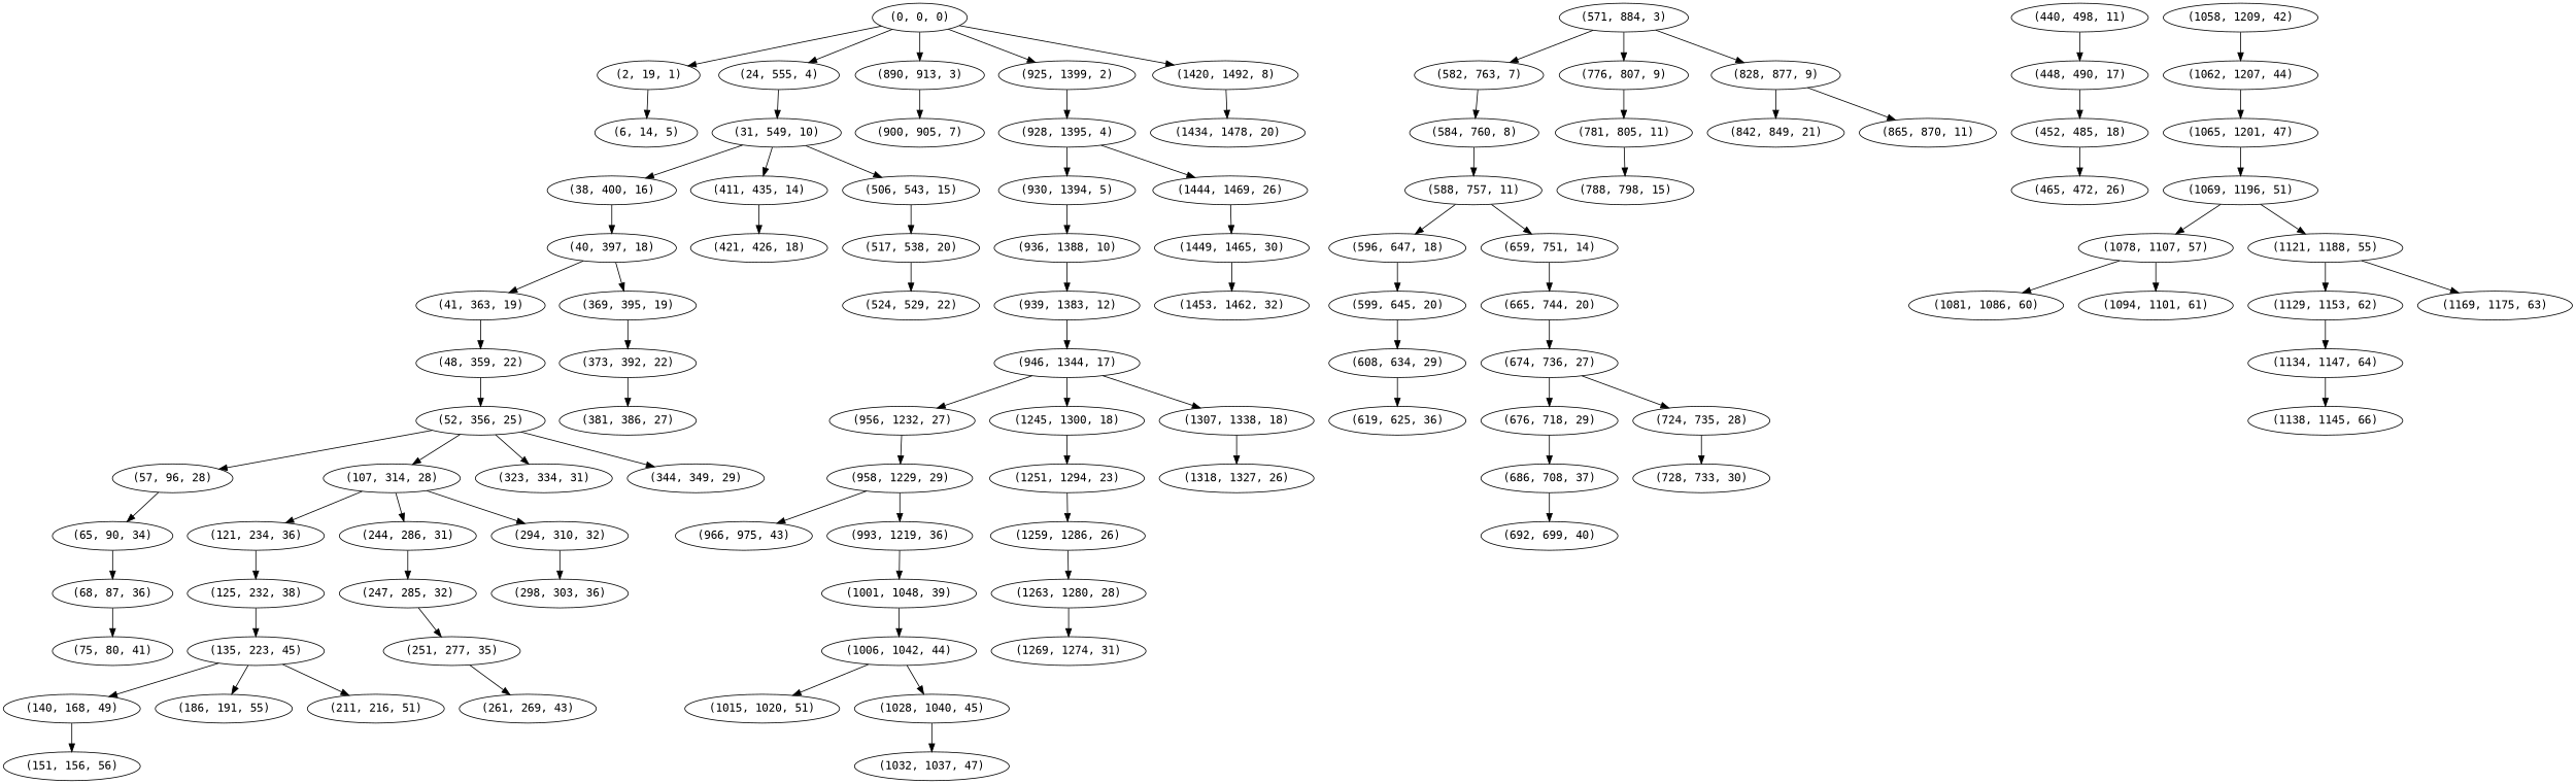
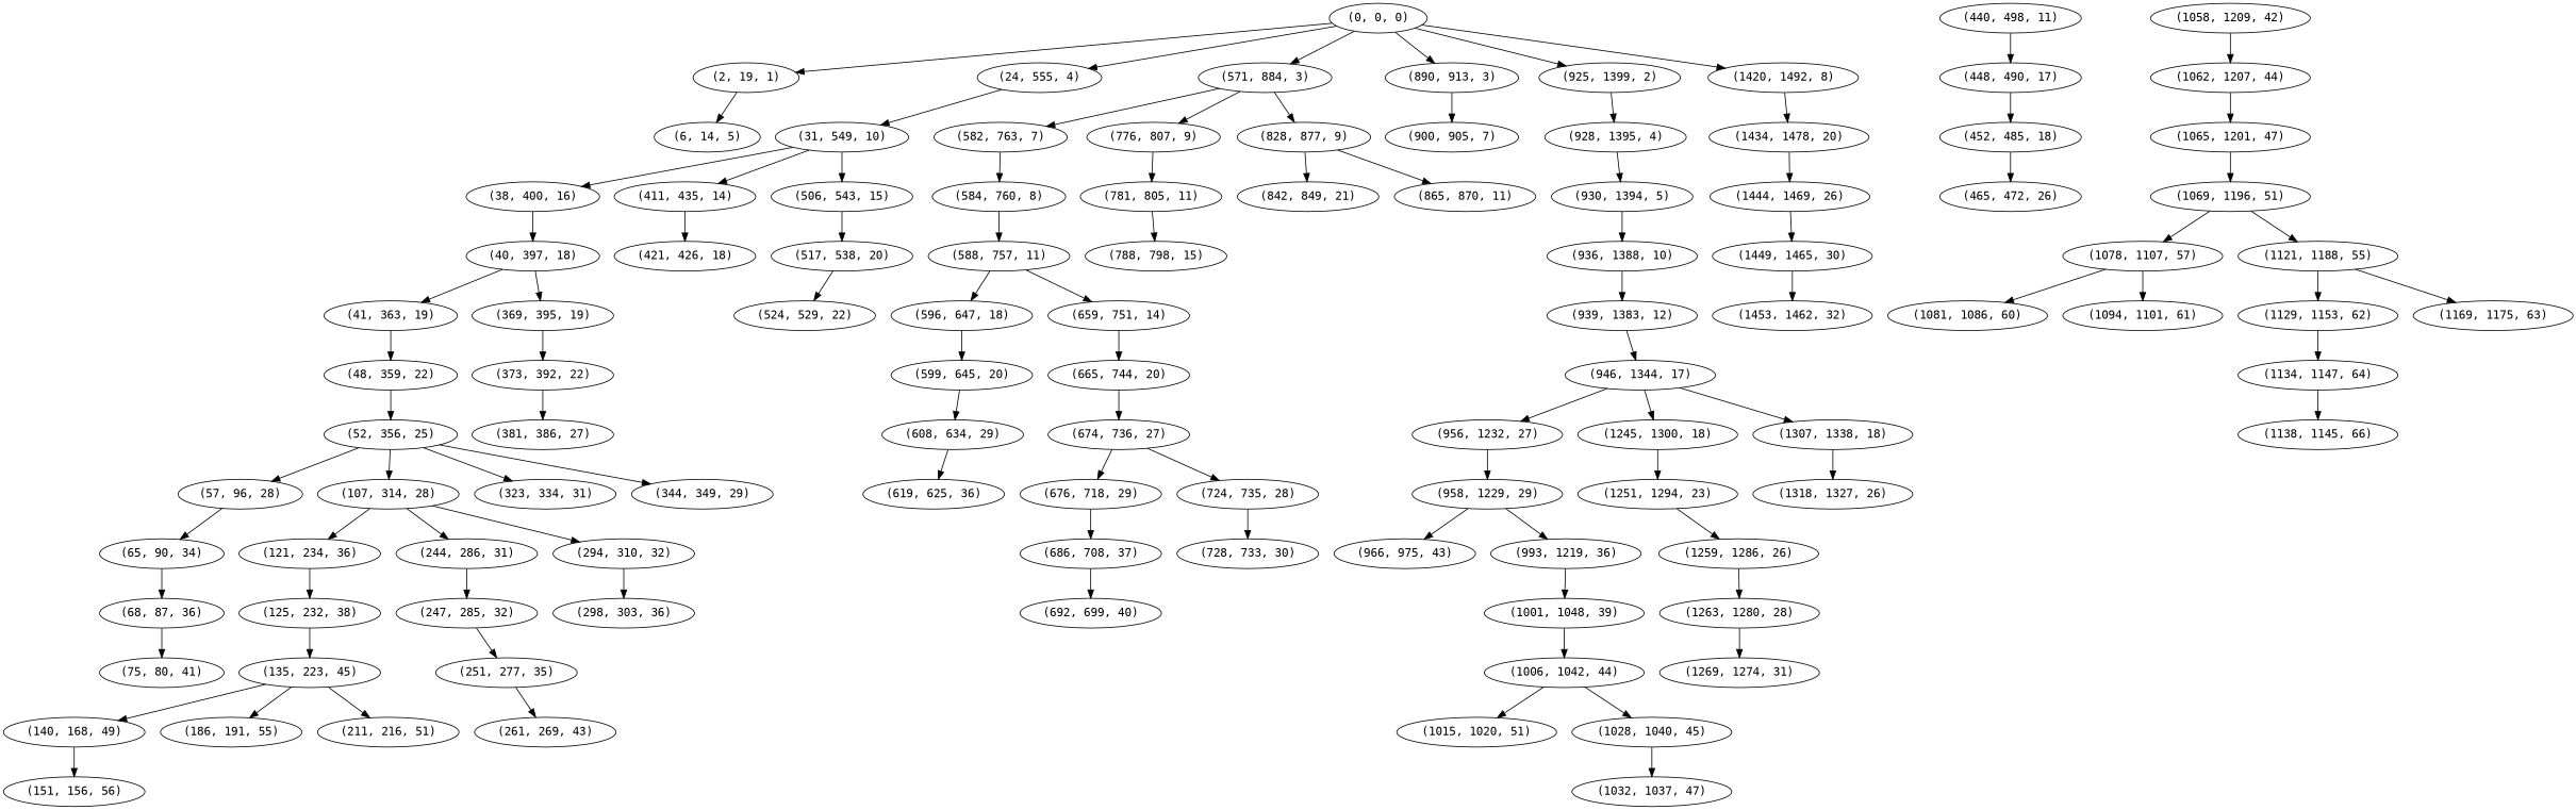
  digraph {
    fontname="DejaVu Sans Mono"
    node [fontname="DejaVu Sans Mono"]
    edge [fontname="DejaVu Sans Mono"]
    "(0, 0, 0)"
    "(2, 19, 1)"
    "(24, 555, 4)"
    "(571, 884, 3)"
    "(890, 913, 3)"
    "(925, 1399, 2)"
    "(1420, 1492, 8)"
    "(6, 14, 5)"
    "(31, 549, 10)"
    "(582, 763, 7)"
    "(776, 807, 9)"
    "(828, 877, 9)"
    "(900, 905, 7)"
    "(928, 1395, 4)"
    "(1434, 1478, 20)"
    "(38, 400, 16)"
    "(411, 435, 14)"
    "(506, 543, 15)"
    "(40, 397, 18)"
    "(421, 426, 18)"
    "(440, 498, 11)"
    "(448, 490, 17)"
    "(517, 538, 20)"
    "(41, 363, 19)"
    "(369, 395, 19)"
    "(48, 359, 22)"
    "(373, 392, 22)"
    "(52, 356, 25)"
    "(57, 96, 28)"
    "(107, 314, 28)"
    "(323, 334, 31)"
    "(344, 349, 29)"
    "(65, 90, 34)"
    "(121, 234, 36)"
    "(244, 286, 31)"
    "(294, 310, 32)"
    "(68, 87, 36)"
    "(75, 80, 41)"
    "(125, 232, 38)"
    "(247, 285, 32)"
    "(298, 303, 36)"
    "(135, 223, 45)"
    "(140, 168, 49)"
    "(186, 191, 55)"
    "(211, 216, 51)"
    "(151, 156, 56)"
    "(251, 277, 35)"
    "(261, 269, 43)"
    "(381, 386, 27)"
    "(452, 485, 18)"
    "(465, 472, 26)"
    "(524, 529, 22)"
    "(584, 760, 8)"
    "(781, 805, 11)"
    "(842, 849, 21)"
    "(865, 870, 11)"
    "(588, 757, 11)"
    "(596, 647, 18)"
    "(659, 751, 14)"
    "(599, 645, 20)"
    "(665, 744, 20)"
    "(608, 634, 29)"
    "(619, 625, 36)"
    "(674, 736, 27)"
    "(676, 718, 29)"
    "(724, 735, 28)"
    "(686, 708, 37)"
    "(728, 733, 30)"
    "(692, 699, 40)"
    "(788, 798, 15)"
    "(930, 1394, 5)"
    "(936, 1388, 10)"
    "(939, 1383, 12)"
    "(946, 1344, 17)"
    "(956, 1232, 27)"
    "(1245, 1300, 18)"
    "(1307, 1338, 18)"
    "(958, 1229, 29)"
    "(1251, 1294, 23)"
    "(1318, 1327, 26)"
    n81 [label="(966, 975, 43)"]
    "(993, 1219, 36)"
    "(1001, 1048, 39)"
    "(1006, 1042, 44)"
    "(1015, 1020, 51)"
    "(1028, 1040, 45)"
    "(1032, 1037, 47)"
    "(1058, 1209, 42)"
    "(1062, 1207, 44)"
    "(1065, 1201, 47)"
    "(1069, 1196, 51)"
    "(1078, 1107, 57)"
    "(1121, 1188, 55)"
    "(1081, 1086, 60)"
    "(1094, 1101, 61)"
    "(1129, 1153, 62)"
    "(1169, 1175, 63)"
    "(1134, 1147, 64)"
    "(1138, 1145, 66)"
    "(1259, 1286, 26)"
    "(1263, 1280, 28)"
    "(1269, 1274, 31)"
    "(1444, 1469, 26)"
    "(1449, 1465, 30)"
    "(1453, 1462, 32)"
    "(0, 0, 0)" -> "(2, 19, 1)"
    "(0, 0, 0)" -> "(24, 555, 4)"
+   "(0, 0, 0)" -> "(571, 884, 3)"
    "(0, 0, 0)" -> "(890, 913, 3)"
    "(0, 0, 0)" -> "(925, 1399, 2)"
    "(0, 0, 0)" -> "(1420, 1492, 8)"
    "(2, 19, 1)" -> "(6, 14, 5)"
    "(24, 555, 4)" -> "(31, 549, 10)"
    "(571, 884, 3)" -> "(582, 763, 7)"
    "(571, 884, 3)" -> "(776, 807, 9)"
    "(571, 884, 3)" -> "(828, 877, 9)"
    "(890, 913, 3)" -> "(900, 905, 7)"
    "(925, 1399, 2)" -> "(928, 1395, 4)"
    "(1420, 1492, 8)" -> "(1434, 1478, 20)"
    "(31, 549, 10)" -> "(38, 400, 16)"
    "(31, 549, 10)" -> "(411, 435, 14)"
    "(31, 549, 10)" -> "(506, 543, 15)"
    "(582, 763, 7)" -> "(584, 760, 8)"
    "(776, 807, 9)" -> "(781, 805, 11)"
    "(828, 877, 9)" -> "(842, 849, 21)"
    "(828, 877, 9)" -> "(865, 870, 11)"
    "(928, 1395, 4)" -> "(930, 1394, 5)"
-   "(928, 1395, 4)" -> "(1444, 1469, 26)"
+   "(1434, 1478, 20)" -> "(1444, 1469, 26)"
    "(38, 400, 16)" -> "(40, 397, 18)"
    "(411, 435, 14)" -> "(421, 426, 18)"
    "(506, 543, 15)" -> "(517, 538, 20)"
    "(40, 397, 18)" -> "(41, 363, 19)"
    "(40, 397, 18)" -> "(369, 395, 19)"
    "(440, 498, 11)" -> "(448, 490, 17)"
    "(448, 490, 17)" -> "(452, 485, 18)"
    "(517, 538, 20)" -> "(524, 529, 22)"
    "(41, 363, 19)" -> "(48, 359, 22)"
    "(369, 395, 19)" -> "(373, 392, 22)"
    "(48, 359, 22)" -> "(52, 356, 25)"
    "(373, 392, 22)" -> "(381, 386, 27)"
    "(52, 356, 25)" -> "(57, 96, 28)"
    "(52, 356, 25)" -> "(107, 314, 28)"
    "(52, 356, 25)" -> "(323, 334, 31)"
    "(52, 356, 25)" -> "(344, 349, 29)"
    "(57, 96, 28)" -> "(65, 90, 34)"
    "(107, 314, 28)" -> "(121, 234, 36)"
    "(107, 314, 28)" -> "(244, 286, 31)"
    "(107, 314, 28)" -> "(294, 310, 32)"
    "(65, 90, 34)" -> "(68, 87, 36)"
    "(121, 234, 36)" -> "(125, 232, 38)"
    "(244, 286, 31)" -> "(247, 285, 32)"
    "(294, 310, 32)" -> "(298, 303, 36)"
    "(68, 87, 36)" -> "(75, 80, 41)"
    "(125, 232, 38)" -> "(135, 223, 45)"
    "(247, 285, 32)" -> "(251, 277, 35)"
    "(135, 223, 45)" -> "(140, 168, 49)"
    "(135, 223, 45)" -> "(186, 191, 55)"
    "(135, 223, 45)" -> "(211, 216, 51)"
    "(140, 168, 49)" -> "(151, 156, 56)"
    "(251, 277, 35)" -> "(261, 269, 43)"
    "(452, 485, 18)" -> "(465, 472, 26)"
    "(584, 760, 8)" -> "(588, 757, 11)"
    "(781, 805, 11)" -> "(788, 798, 15)"
    "(588, 757, 11)" -> "(596, 647, 18)"
    "(588, 757, 11)" -> "(659, 751, 14)"
    "(596, 647, 18)" -> "(599, 645, 20)"
    "(659, 751, 14)" -> "(665, 744, 20)"
    "(599, 645, 20)" -> "(608, 634, 29)"
    "(665, 744, 20)" -> "(674, 736, 27)"
    "(608, 634, 29)" -> "(619, 625, 36)"
    "(674, 736, 27)" -> "(676, 718, 29)"
    "(674, 736, 27)" -> "(724, 735, 28)"
    "(676, 718, 29)" -> "(686, 708, 37)"
    "(724, 735, 28)" -> "(728, 733, 30)"
    "(686, 708, 37)" -> "(692, 699, 40)"
    "(930, 1394, 5)" -> "(936, 1388, 10)"
    "(936, 1388, 10)" -> "(939, 1383, 12)"
    "(939, 1383, 12)" -> "(946, 1344, 17)"
    "(946, 1344, 17)" -> "(956, 1232, 27)"
    "(946, 1344, 17)" -> "(1245, 1300, 18)"
    "(946, 1344, 17)" -> "(1307, 1338, 18)"
    "(956, 1232, 27)" -> "(958, 1229, 29)"
    "(1245, 1300, 18)" -> "(1251, 1294, 23)"
    "(1307, 1338, 18)" -> "(1318, 1327, 26)"
    "(958, 1229, 29)" -> n81
    "(958, 1229, 29)" -> "(993, 1219, 36)"
    "(1251, 1294, 23)" -> "(1259, 1286, 26)"
    "(993, 1219, 36)" -> "(1001, 1048, 39)"
    "(1001, 1048, 39)" -> "(1006, 1042, 44)"
    "(1006, 1042, 44)" -> "(1015, 1020, 51)"
    "(1006, 1042, 44)" -> "(1028, 1040, 45)"
    "(1028, 1040, 45)" -> "(1032, 1037, 47)"
    "(1058, 1209, 42)" -> "(1062, 1207, 44)"
    "(1062, 1207, 44)" -> "(1065, 1201, 47)"
    "(1065, 1201, 47)" -> "(1069, 1196, 51)"
    "(1069, 1196, 51)" -> "(1078, 1107, 57)"
    "(1069, 1196, 51)" -> "(1121, 1188, 55)"
    "(1078, 1107, 57)" -> "(1081, 1086, 60)"
    "(1078, 1107, 57)" -> "(1094, 1101, 61)"
    "(1121, 1188, 55)" -> "(1129, 1153, 62)"
    "(1121, 1188, 55)" -> "(1169, 1175, 63)"
    "(1129, 1153, 62)" -> "(1134, 1147, 64)"
    "(1134, 1147, 64)" -> "(1138, 1145, 66)"
    "(1259, 1286, 26)" -> "(1263, 1280, 28)"
    "(1263, 1280, 28)" -> "(1269, 1274, 31)"
    "(1444, 1469, 26)" -> "(1449, 1465, 30)"
    "(1449, 1465, 30)" -> "(1453, 1462, 32)"
  }
